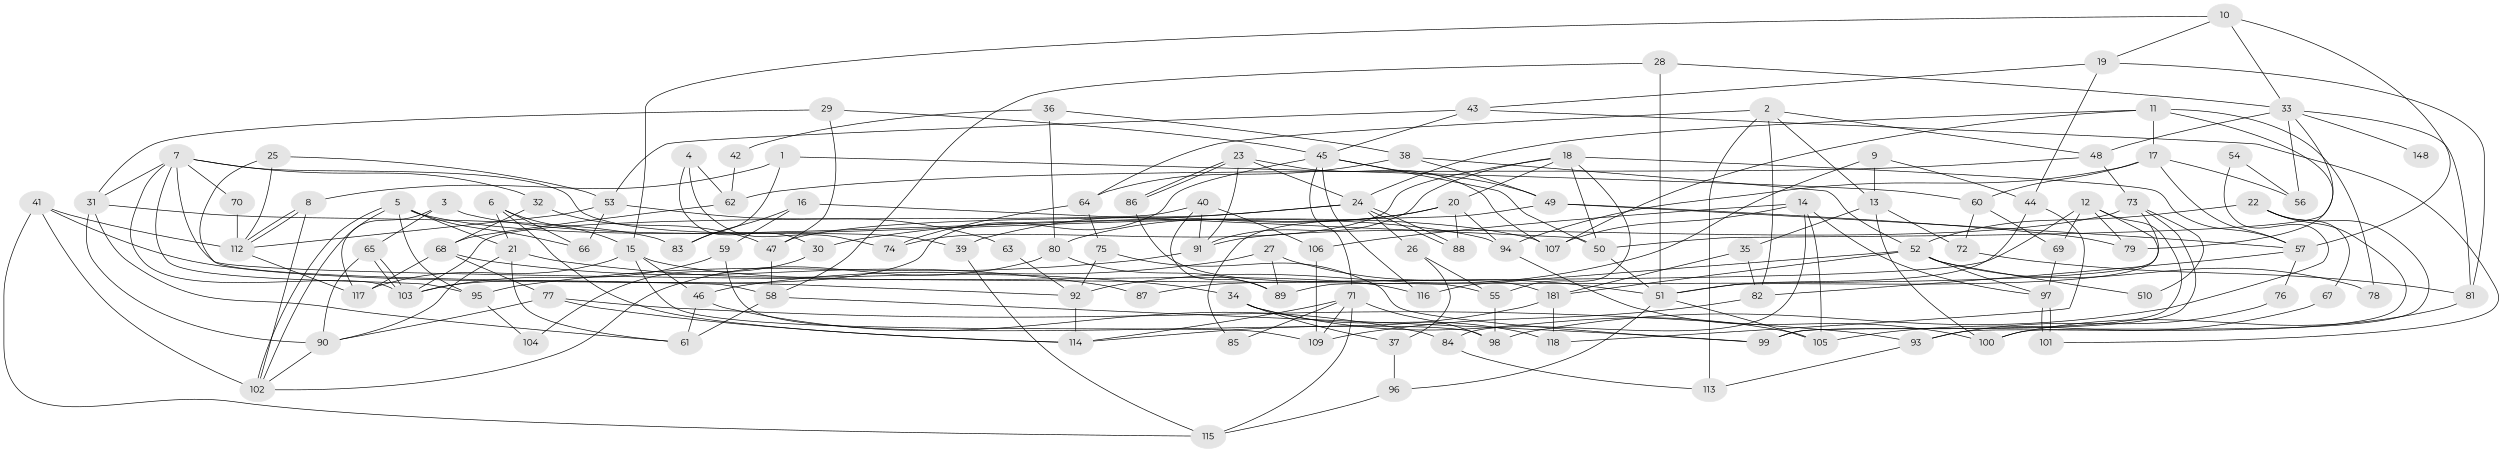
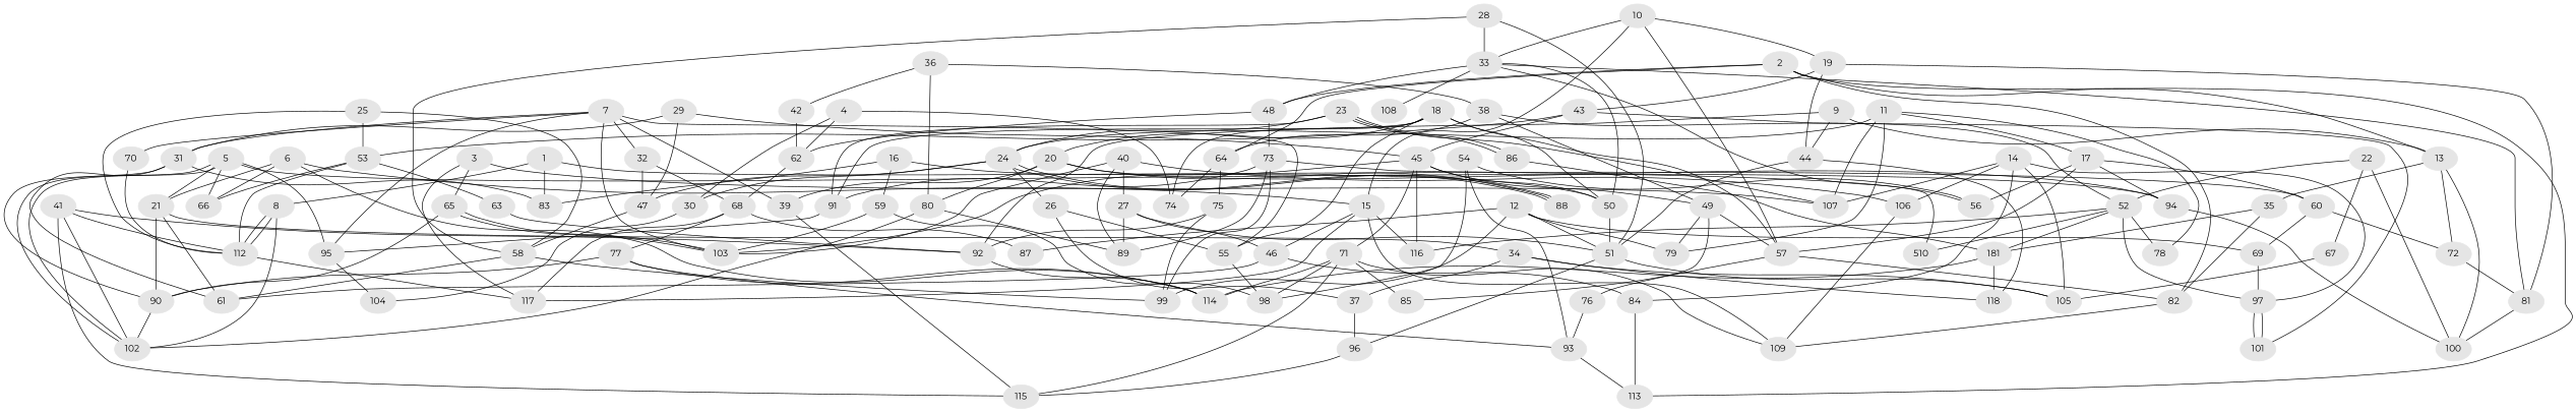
  graph {
    fontname=Montserrat
    node [color=gray90 fontname=Montserrat style=filled]
    edge [fontname=Montserrat]
    1
    8
    60
    83
    102
    112
    69
    72
    2
    13
    48
    64
    82
    113
    35
    100
    62
    73
    74
    75
    109
    3
    65
    107
    117
    103
    90
    4
    30
    104
    68
    5
    21
    66
    94
    95
    34
    61
    6
    15
    114
    46
    116
    7
    31
    32
    39
    55
    70
    47
    115
    98
    9
    44
    92
    51
    118
    10
    19
    33
    57
    43
    81
    50
    56
-   108 [label=148]
+   108
    76
    11
    17
    24
    78
    79
    88
    26
    12
    87
    99
    105
    96
    97
    n81 [label=181]
    14
    84
    106
    101
    16
    59
    18
    20
    91
    80
    53
    45
    89
    37
    22
    52
    67
    93
    n100 [label=510]
    23
    86
    58
    25
    63
    27
    28
    29
    49
    71
    77
    36
    38
    42
    85
    40
    41
    54
    1 -- 8
    1 -- 60
    1 -- 83
    8 -- 102
    8 -- 112
    8 -- 112
    60 -- 69
    60 -- 72
    112 -- 117
    69 -- 97
    72 -- 81
    2 -- 13
    2 -- 48
    2 -- 64
    2 -- 82
    2 -- 113
    13 -- 72
    13 -- 35
    13 -- 100
    48 -- 62
    48 -- 73
    64 -- 74
    64 -- 75
    82 -- 109
    35 -- 82
    35 -- n81
    62 -- 68
    73 -- 99
    73 -- 91
    73 -- 89
    73 -- n100
    75 -- 92
    75 -- 99
    3 -- 65
    3 -- 107
    3 -- 117
    65 -- 103
    65 -- 103
    65 -- 90
    90 -- 102
    4 -- 62
    4 -- 74
    4 -- 30
    30 -- 104
    68 -- 117
    68 -- 87
    68 -- 77
    5 -- 102
    5 -- 102
    5 -- 21
    5 -- 66
    5 -- 94
    5 -- 95
    21 -- 90
    21 -- 34
    21 -- 61
    94 -- 100
    95 -- 104
    34 -- 118
    34 -- 105
    34 -- 37
    6 -- 21
    6 -- 66
    6 -- 15
    6 -- 114
    15 -- 109
    15 -- 117
    15 -- 46
    15 -- 116
    46 -- 61
    46 -- 84
    7 -- 103
    7 -- 95
    7 -- 31
    7 -- 32
    7 -- 39
    7 -- 55
    7 -- 70
    31 -- 83
    31 -- 90
    31 -- 61
    32 -- 68
    32 -- 47
    39 -- 115
    55 -- 98
    70 -- 112
    47 -- 58
    9 -- 13
    9 -- 44
    9 -- 92
    44 -- 51
    44 -- 118
    92 -- 114
    51 -- 105
    51 -- 96
    10 -- 15
    10 -- 19
    10 -- 33
    10 -- 57
    19 -- 44
    19 -- 43
    19 -- 81
    33 -- 48
    33 -- 81
    33 -- 50
    33 -- 56
    33 -- 108
    57 -- 82
    57 -- 76
    43 -- 101
    43 -- 53
    43 -- 45
    81 -- 100
    50 -- 51
    76 -- 93
    11 -- 107
    11 -- 17
    11 -- 24
    11 -- 78
    11 -- 79
    17 -- 60
    17 -- 94
    17 -- 57
    17 -- 56
    24 -- 30
    24 -- 47
    24 -- 88
    24 -- 88
    24 -- 26
    26 -- 55
    26 -- 37
    12 -- 69
    12 -- 51
    12 -- 79
    12 -- 87
    12 -- 99
    96 -- 115
    97 -- 101
    97 -- 101
    n81 -- 114
    n81 -- 118
    14 -- 107
    14 -- 105
    14 -- 97
    14 -- 84
    14 -- 106
    84 -- 113
    106 -- 109
    16 -- 83
    16 -- 50
    16 -- 59
    59 -- 103
    59 -- 98
    18 -- 74
    18 -- 55
    18 -- 57
    18 -- 50
    18 -- 20
    18 -- 91
    20 -- 94
    20 -- 39
    20 -- 88
    20 -- 80
    91 -- 95
    80 -- 102
    80 -- 89
    53 -- 112
    53 -- 66
    53 -- 63
    45 -- 103
    45 -- 116
    45 -- 50
    45 -- 49
    45 -- 71
    37 -- 96
    22 -- 100
    22 -- 52
    22 -- 67
-   22 -- 93
+   54 -- 93
    52 -- 116
    52 -- 78
    52 -- 97
    52 -- n81
    52 -- n100
    67 -- 105
    93 -- 113
    23 -- 107
    23 -- 24
    23 -- 91
    23 -- 86
    23 -- 86
    86 -- n81
    58 -- 61
    58 -- 99
    25 -- 112
    25 -- 53
    25 -- 58
    63 -- 92
    27 -- 46
    27 -- 51
    27 -- 89
    28 -- 51
    28 -- 33
    28 -- 58
    29 -- 31
    29 -- 47
    29 -- 45
    49 -- 57
    49 -- 79
    49 -- 85
    71 -- 109
    71 -- 114
    71 -- 115
    71 -- 98
    71 -- 85
    77 -- 90
    77 -- 114
    77 -- 93
    36 -- 80
    36 -- 38
    36 -- 42
    38 -- 64
    38 -- 52
    38 -- 49
    42 -- 62
    40 -- 103
    40 -- 106
-   40 -- 91
+   40 -- 27
    40 -- 89
    41 -- 102
    41 -- 112
    41 -- 115
    41 -- 92
    54 -- 98
    54 -- 56
  }
